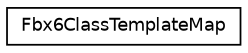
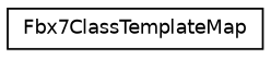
  digraph {
    rankdir=LR
-   n1 [color=black fillcolor=white fontname=Helvetica fontsize=10 height=0.2 label=Fbx6ClassTemplateMap shape=record style=filled width=0.4]
+   n1 [color=black fillcolor=white fontname=Helvetica fontsize=10 height=0.2 label=Fbx7ClassTemplateMap shape=record style=filled width=0.4]
  }
